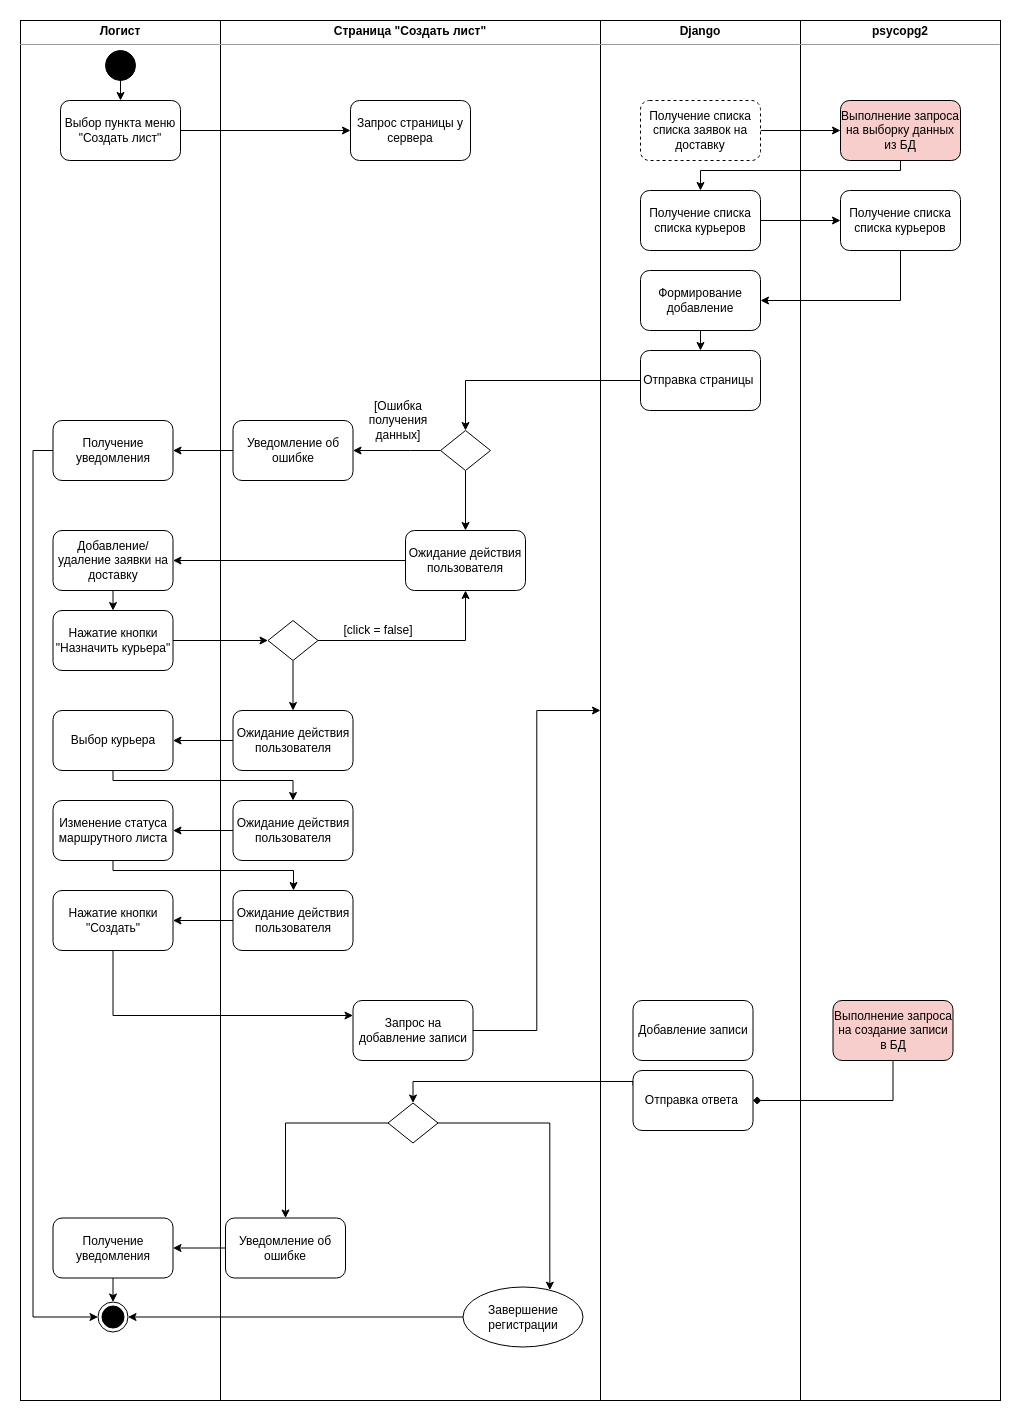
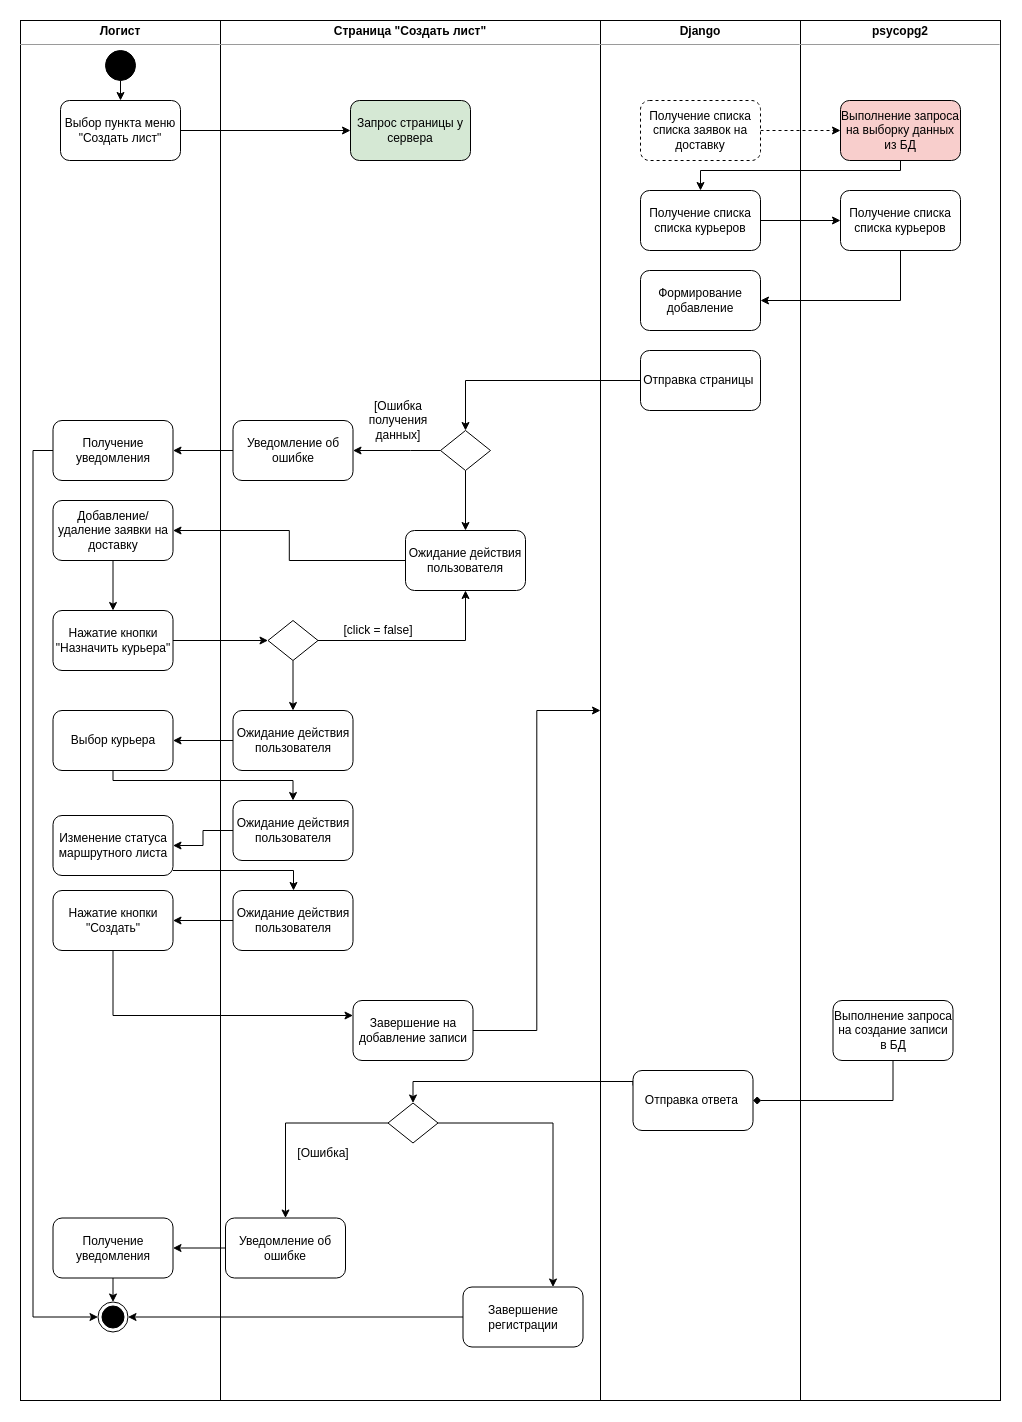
  <mxCell id="0" />
  <mxCell id="1" parent="0" />
  <mxCell id="2" value="&lt;p style=&quot;margin: 0px ; margin-top: 4px ; text-align: center&quot;&gt;&lt;b&gt;Логист&lt;/b&gt;&lt;/p&gt;&lt;hr size=&quot;1&quot;&gt;&lt;div style=&quot;height: 2px&quot;&gt;&lt;/div&gt;" style="verticalAlign=top;align=left;overflow=fill;fontSize=12;fontFamily=Helvetica;html=1;" parent="1" vertex="1"><mxGeometry x="20" y="20" width="200" height="1380" as="geometry" /></mxCell>
  <mxCell id="3" value="&lt;p style=&quot;margin: 0px ; margin-top: 4px ; text-align: center&quot;&gt;&lt;b&gt;Страница &quot;Создать лист&quot;&lt;/b&gt;&lt;/p&gt;&lt;hr size=&quot;1&quot;&gt;&lt;div style=&quot;height: 2px&quot;&gt;&lt;/div&gt;" style="verticalAlign=top;align=left;overflow=fill;fontSize=12;fontFamily=Helvetica;html=1;" parent="1" vertex="1"><mxGeometry x="220" y="20" width="380" height="1380" as="geometry" /></mxCell>
  <mxCell id="4" value="&lt;p style=&quot;margin: 0px ; margin-top: 4px ; text-align: center&quot;&gt;&lt;b&gt;Django&lt;/b&gt;&lt;/p&gt;&lt;hr size=&quot;1&quot;&gt;&lt;div style=&quot;height: 2px&quot;&gt;&lt;/div&gt;" style="verticalAlign=top;align=left;overflow=fill;fontSize=12;fontFamily=Helvetica;html=1;" parent="1" vertex="1"><mxGeometry x="600" y="20" width="200" height="1380" as="geometry" /></mxCell>
  <mxCell id="5" value="&lt;p style=&quot;margin: 0px ; margin-top: 4px ; text-align: center&quot;&gt;&lt;b&gt;psycopg2&lt;/b&gt;&lt;/p&gt;&lt;hr size=&quot;1&quot;&gt;&lt;div style=&quot;height: 2px&quot;&gt;&lt;/div&gt;" style="verticalAlign=top;align=left;overflow=fill;fontSize=12;fontFamily=Helvetica;html=1;" parent="1" vertex="1"><mxGeometry x="800" y="20" width="200" height="1380" as="geometry" /></mxCell>
  <mxCell id="6" style="edgeStyle=orthogonalEdgeStyle;rounded=0;orthogonalLoop=1;jettySize=auto;html=1;exitX=1;exitY=0.5;exitDx=0;exitDy=0;entryX=0;entryY=0.5;entryDx=0;entryDy=0;" parent="1" source="7" target="8" edge="1"><mxGeometry relative="1" as="geometry"><mxPoint x="260" y="140" as="targetPoint" /></mxGeometry></mxCell>
  <mxCell id="7" value="Выбор пункта меню&lt;br&gt;&quot;Создать лист&quot;" style="rounded=1;whiteSpace=wrap;html=1;" parent="1" vertex="1"><mxGeometry x="60" y="100" width="120" height="60" as="geometry" /></mxCell>
- <mxCell id="8" value="Запрос страницы у сервера" style="rounded=1;whiteSpace=wrap;html=1;" parent="1" vertex="1"><mxGeometry x="350" y="100" width="120" height="60" as="geometry" /></mxCell>
- <mxCell id="9" style="edgeStyle=orthogonalEdgeStyle;rounded=0;orthogonalLoop=1;jettySize=auto;html=1;exitX=1;exitY=0.5;exitDx=0;exitDy=0;entryX=0;entryY=0.5;entryDx=0;entryDy=0;" parent="1" source="10" target="12" edge="1"><mxGeometry relative="1" as="geometry" /></mxCell>
+ <mxCell id="8" value="Запрос страницы у сервера" style="rounded=1;whiteSpace=wrap;html=1;fillColor=#d5e8d4;" parent="1" vertex="1"><mxGeometry x="350" y="100" width="120" height="60" as="geometry" /></mxCell>
+ <mxCell id="9" style="edgeStyle=orthogonalEdgeStyle;rounded=0;orthogonalLoop=1;jettySize=auto;html=1;exitX=1;exitY=0.5;exitDx=0;exitDy=0;entryX=0;entryY=0.5;entryDx=0;entryDy=0;dashed=1;" parent="1" source="10" target="12" edge="1"><mxGeometry relative="1" as="geometry" /></mxCell>
  <mxCell id="10" value="Получение списка&lt;br&gt;списка заявок на доставку" style="rounded=1;whiteSpace=wrap;html=1;dashed=1;" parent="1" vertex="1"><mxGeometry x="640" y="100" width="120" height="60" as="geometry" /></mxCell>
  <mxCell id="11" style="edgeStyle=orthogonalEdgeStyle;rounded=0;orthogonalLoop=1;jettySize=auto;html=1;exitX=0.5;exitY=1;exitDx=0;exitDy=0;entryX=0.5;entryY=0;entryDx=0;entryDy=0;" parent="1" source="12" target="14" edge="1"><mxGeometry relative="1" as="geometry"><Array as="points"><mxPoint x="900" y="170" /><mxPoint x="700" y="170" /></Array></mxGeometry></mxCell>
  <mxCell id="12" value="Выполнение запроса на выборку данных из БД" style="rounded=1;whiteSpace=wrap;html=1;fillColor=#f8cecc;" parent="1" vertex="1"><mxGeometry x="840" y="100" width="120" height="60" as="geometry" /></mxCell>
  <mxCell id="13" style="edgeStyle=orthogonalEdgeStyle;rounded=0;orthogonalLoop=1;jettySize=auto;html=1;entryX=0;entryY=0.5;entryDx=0;entryDy=0;" edge="1" parent="1" source="14" target="46"><mxGeometry relative="1" as="geometry" /></mxCell>
  <mxCell id="14" value="Получение списка&lt;br&gt;списка курьеров" style="rounded=1;whiteSpace=wrap;html=1;" parent="1" vertex="1"><mxGeometry x="640" y="190" width="120" height="60" as="geometry" /></mxCell>
  <mxCell id="15" style="edgeStyle=orthogonalEdgeStyle;rounded=0;orthogonalLoop=1;jettySize=auto;html=1;exitX=0;exitY=0.5;exitDx=0;exitDy=0;entryX=0.5;entryY=0;entryDx=0;entryDy=0;" parent="1" source="16" target="21" edge="1"><mxGeometry relative="1" as="geometry" /></mxCell>
  <mxCell id="16" value="Отправка страницы&amp;nbsp;" style="rounded=1;whiteSpace=wrap;html=1;" parent="1" vertex="1"><mxGeometry x="640" y="350" width="120" height="60" as="geometry" /></mxCell>
  <mxCell id="17" style="edgeStyle=orthogonalEdgeStyle;rounded=0;orthogonalLoop=1;jettySize=auto;html=1;exitX=0.5;exitY=1;exitDx=0;exitDy=0;entryX=0.5;entryY=0;entryDx=0;entryDy=0;" parent="1" source="18" target="7" edge="1"><mxGeometry relative="1" as="geometry" /></mxCell>
  <mxCell id="18" value="" style="ellipse;whiteSpace=wrap;html=1;aspect=fixed;fillColor=#000000;" parent="1" vertex="1"><mxGeometry x="105" y="50" width="30" height="30" as="geometry" /></mxCell>
  <mxCell id="19" style="edgeStyle=orthogonalEdgeStyle;rounded=0;orthogonalLoop=1;jettySize=auto;html=1;exitX=0;exitY=0.5;exitDx=0;exitDy=0;entryX=1;entryY=0.5;entryDx=0;entryDy=0;" parent="1" source="21" target="23" edge="1"><mxGeometry relative="1" as="geometry"><Array as="points"><mxPoint x="410" y="450" /><mxPoint x="410" y="450" /></Array></mxGeometry></mxCell>
  <mxCell id="20" style="edgeStyle=orthogonalEdgeStyle;rounded=0;orthogonalLoop=1;jettySize=auto;html=1;" edge="1" parent="1" source="21" target="63"><mxGeometry relative="1" as="geometry" /></mxCell>
  <mxCell id="21" value="" style="rhombus;whiteSpace=wrap;html=1;fillColor=#FFFFFF;" parent="1" vertex="1"><mxGeometry x="440" y="430" width="50" height="40" as="geometry" /></mxCell>
  <mxCell id="22" style="edgeStyle=orthogonalEdgeStyle;rounded=0;orthogonalLoop=1;jettySize=auto;html=1;exitX=0;exitY=0.5;exitDx=0;exitDy=0;entryX=1;entryY=0.5;entryDx=0;entryDy=0;" parent="1" source="23" target="26" edge="1"><mxGeometry relative="1" as="geometry" /></mxCell>
  <mxCell id="23" value="Уведомление об&lt;br&gt;ошибке" style="rounded=1;whiteSpace=wrap;html=1;" parent="1" vertex="1"><mxGeometry x="232.5" y="420" width="120" height="60" as="geometry" /></mxCell>
  <mxCell id="24" value="[Ошибка &lt;br&gt;получения &lt;br&gt;данных]" style="text;html=1;strokeColor=none;fillColor=none;align=center;verticalAlign=middle;whiteSpace=wrap;rounded=0;" parent="1" vertex="1"><mxGeometry x="367.5" y="410" width="60" height="20" as="geometry" /></mxCell>
  <mxCell id="25" style="edgeStyle=orthogonalEdgeStyle;rounded=0;orthogonalLoop=1;jettySize=auto;html=1;exitX=0;exitY=0.5;exitDx=0;exitDy=0;entryX=0;entryY=0.5;entryDx=0;entryDy=0;" parent="1" source="26" target="27" edge="1"><mxGeometry relative="1" as="geometry" /></mxCell>
  <mxCell id="26" value="Получение уведомления" style="rounded=1;whiteSpace=wrap;html=1;" parent="1" vertex="1"><mxGeometry x="52.5" y="420" width="120" height="60" as="geometry" /></mxCell>
  <mxCell id="27" value="" style="ellipse;html=1;shape=endState;fillColor=#000000;" parent="1" vertex="1"><mxGeometry x="97.5" y="1301.5" width="30" height="30" as="geometry" /></mxCell>
  <mxCell id="28" style="edgeStyle=orthogonalEdgeStyle;rounded=0;orthogonalLoop=1;jettySize=auto;html=1;exitX=1;exitY=0.5;exitDx=0;exitDy=0;" parent="1" source="29" target="4" edge="1"><mxGeometry relative="1" as="geometry" /></mxCell>
- <mxCell id="29" value="Запрос на добавление записи" style="rounded=1;whiteSpace=wrap;html=1;" parent="1" vertex="1"><mxGeometry x="352.5" y="1000" width="120" height="60" as="geometry" /></mxCell>
- <mxCell id="30" value="Добавление записи" style="rounded=1;whiteSpace=wrap;html=1;" parent="1" vertex="1"><mxGeometry x="632.5" y="1000" width="120" height="60" as="geometry" /></mxCell>
+ <mxCell id="29" value="Завершение на добавление записи" style="rounded=1;whiteSpace=wrap;html=1;" parent="1" vertex="1"><mxGeometry x="352.5" y="1000" width="120" height="60" as="geometry" /></mxCell>
  <mxCell id="31" style="edgeStyle=orthogonalEdgeStyle;rounded=0;orthogonalLoop=1;jettySize=auto;html=1;exitX=0.5;exitY=1;exitDx=0;exitDy=0;entryX=1;entryY=0.5;entryDx=0;entryDy=0;endArrow=diamond;" parent="1" source="32" target="34" edge="1"><mxGeometry relative="1" as="geometry" /></mxCell>
- <mxCell id="32" value="Выполнение запроса на создание записи в БД" style="rounded=1;whiteSpace=wrap;html=1;fillColor=#f8cecc;" parent="1" vertex="1"><mxGeometry x="832.5" y="1000" width="120" height="60" as="geometry" /></mxCell>
+ <mxCell id="32" value="Выполнение запроса на создание записи в БД" style="rounded=1;whiteSpace=wrap;html=1;" parent="1" vertex="1"><mxGeometry x="832.5" y="1000" width="120" height="60" as="geometry" /></mxCell>
  <mxCell id="33" style="edgeStyle=orthogonalEdgeStyle;rounded=0;orthogonalLoop=1;jettySize=auto;html=1;exitX=0;exitY=0.25;exitDx=0;exitDy=0;entryX=0.5;entryY=0;entryDx=0;entryDy=0;" parent="1" source="34" target="37" edge="1"><mxGeometry relative="1" as="geometry"><Array as="points"><mxPoint x="633" y="1081" /><mxPoint x="413" y="1081" /></Array></mxGeometry></mxCell>
  <mxCell id="34" value="Отправка ответа&amp;nbsp;" style="rounded=1;whiteSpace=wrap;html=1;" parent="1" vertex="1"><mxGeometry x="632.5" y="1070" width="120" height="60" as="geometry" /></mxCell>
  <mxCell id="35" style="edgeStyle=orthogonalEdgeStyle;rounded=0;orthogonalLoop=1;jettySize=auto;html=1;exitX=1;exitY=0.5;exitDx=0;exitDy=0;entryX=0.75;entryY=0;entryDx=0;entryDy=0;" parent="1" source="37" target="39" edge="1"><mxGeometry relative="1" as="geometry" /></mxCell>
  <mxCell id="36" style="edgeStyle=orthogonalEdgeStyle;rounded=0;orthogonalLoop=1;jettySize=auto;html=1;exitX=0;exitY=0.5;exitDx=0;exitDy=0;entryX=0.5;entryY=0;entryDx=0;entryDy=0;" edge="1" parent="1" source="37" target="42"><mxGeometry relative="1" as="geometry" /></mxCell>
  <mxCell id="37" value="" style="rhombus;whiteSpace=wrap;html=1;fillColor=#FFFFFF;" parent="1" vertex="1"><mxGeometry x="387.5" y="1102.5" width="50" height="40" as="geometry" /></mxCell>
  <mxCell id="38" style="edgeStyle=orthogonalEdgeStyle;rounded=0;orthogonalLoop=1;jettySize=auto;html=1;exitX=0;exitY=0.5;exitDx=0;exitDy=0;entryX=1;entryY=0.5;entryDx=0;entryDy=0;" parent="1" source="39" target="27" edge="1"><mxGeometry relative="1" as="geometry"><Array as="points" /></mxGeometry></mxCell>
- <mxCell id="39" value="Завершение регистрации" style="ellipse;whiteSpace=wrap;html=1;" parent="1" vertex="1"><mxGeometry x="462.5" y="1286.5" width="120" height="60" as="geometry" /></mxCell>
+ <mxCell id="39" value="Завершение регистрации" style="rounded=1;whiteSpace=wrap;html=1;" parent="1" vertex="1"><mxGeometry x="462.5" y="1286.5" width="120" height="60" as="geometry" /></mxCell>
+ <mxCell id="40" value="[Ошибка]" style="text;html=1;strokeColor=none;fillColor=none;align=center;verticalAlign=middle;whiteSpace=wrap;rounded=0;" parent="1" vertex="1"><mxGeometry x="292.5" y="1142.5" width="60" height="20" as="geometry" /></mxCell>
  <mxCell id="41" style="edgeStyle=orthogonalEdgeStyle;rounded=0;orthogonalLoop=1;jettySize=auto;html=1;exitX=0;exitY=0.5;exitDx=0;exitDy=0;entryX=1;entryY=0.5;entryDx=0;entryDy=0;" parent="1" source="42" target="44" edge="1"><mxGeometry relative="1" as="geometry"><Array as="points" /></mxGeometry></mxCell>
  <mxCell id="42" value="Уведомление об&lt;br&gt;ошибке" style="rounded=1;whiteSpace=wrap;html=1;" parent="1" vertex="1"><mxGeometry x="225" y="1217.5" width="120" height="60" as="geometry" /></mxCell>
  <mxCell id="43" style="edgeStyle=orthogonalEdgeStyle;rounded=0;orthogonalLoop=1;jettySize=auto;html=1;exitX=0.5;exitY=1;exitDx=0;exitDy=0;entryX=0.5;entryY=0;entryDx=0;entryDy=0;" parent="1" source="44" target="27" edge="1"><mxGeometry relative="1" as="geometry" /></mxCell>
  <mxCell id="44" value="Получение уведомления" style="rounded=1;whiteSpace=wrap;html=1;" parent="1" vertex="1"><mxGeometry x="52.5" y="1217.5" width="120" height="60" as="geometry" /></mxCell>
  <mxCell id="45" style="edgeStyle=orthogonalEdgeStyle;rounded=0;orthogonalLoop=1;jettySize=auto;html=1;entryX=1;entryY=0.5;entryDx=0;entryDy=0;" edge="1" parent="1" source="46" target="48"><mxGeometry relative="1" as="geometry"><Array as="points"><mxPoint x="900" y="300" /></Array></mxGeometry></mxCell>
  <mxCell id="46" value="Получение списка&lt;br&gt;списка курьеров" style="rounded=1;whiteSpace=wrap;html=1;" vertex="1" parent="1"><mxGeometry x="840" y="190" width="120" height="60" as="geometry" /></mxCell>
- <mxCell id="47" style="edgeStyle=orthogonalEdgeStyle;rounded=0;orthogonalLoop=1;jettySize=auto;html=1;exitX=0.5;exitY=1;exitDx=0;exitDy=0;entryX=0.5;entryY=0;entryDx=0;entryDy=0;" edge="1" parent="1" source="48" target="16"><mxGeometry relative="1" as="geometry" /></mxCell>
  <mxCell id="48" value="Формирование добавление" style="rounded=1;whiteSpace=wrap;html=1;" vertex="1" parent="1"><mxGeometry x="640" y="270" width="120" height="60" as="geometry" /></mxCell>
  <mxCell id="49" style="edgeStyle=orthogonalEdgeStyle;rounded=0;orthogonalLoop=1;jettySize=auto;html=1;exitX=0.5;exitY=1;exitDx=0;exitDy=0;" edge="1" parent="1" source="46"><mxGeometry relative="1" as="geometry"><mxPoint x="900" y="250" as="targetPoint" /></mxGeometry></mxCell>
  <mxCell id="50" style="edgeStyle=orthogonalEdgeStyle;rounded=0;orthogonalLoop=1;jettySize=auto;html=1;exitX=0.5;exitY=1;exitDx=0;exitDy=0;entryX=0.5;entryY=0;entryDx=0;entryDy=0;" edge="1" parent="1" source="51" target="53"><mxGeometry relative="1" as="geometry" /></mxCell>
- <mxCell id="51" value="Добавление/ удаление заявки на доставку" style="rounded=1;whiteSpace=wrap;html=1;" vertex="1" parent="1"><mxGeometry x="52.5" y="530" width="120" height="60" as="geometry" /></mxCell>
+ <mxCell id="51" value="Добавление/ удаление заявки на доставку" style="rounded=1;whiteSpace=wrap;html=1;" vertex="1" parent="1"><mxGeometry x="52.5" y="500" width="120" height="60" as="geometry" /></mxCell>
  <mxCell id="52" style="edgeStyle=orthogonalEdgeStyle;rounded=0;orthogonalLoop=1;jettySize=auto;html=1;entryX=0;entryY=0.5;entryDx=0;entryDy=0;" edge="1" parent="1" source="53" target="56"><mxGeometry relative="1" as="geometry" /></mxCell>
  <mxCell id="53" value="Нажатие кнопки &quot;Назначить курьера&quot;" style="rounded=1;whiteSpace=wrap;html=1;" vertex="1" parent="1"><mxGeometry x="52.5" y="610" width="120" height="60" as="geometry" /></mxCell>
  <mxCell id="54" style="edgeStyle=orthogonalEdgeStyle;rounded=0;orthogonalLoop=1;jettySize=auto;html=1;entryX=0.5;entryY=1;entryDx=0;entryDy=0;" edge="1" parent="1" source="56" target="63"><mxGeometry relative="1" as="geometry"><Array as="points"><mxPoint x="465" y="640" /></Array></mxGeometry></mxCell>
  <mxCell id="55" style="edgeStyle=orthogonalEdgeStyle;rounded=0;orthogonalLoop=1;jettySize=auto;html=1;exitX=0.5;exitY=1;exitDx=0;exitDy=0;entryX=0.5;entryY=0;entryDx=0;entryDy=0;" edge="1" parent="1" source="56" target="59"><mxGeometry relative="1" as="geometry" /></mxCell>
  <mxCell id="56" value="" style="rhombus;whiteSpace=wrap;html=1;fillColor=#FFFFFF;" vertex="1" parent="1"><mxGeometry x="267.5" width="50" height="40" as="geometry" y="620" /></mxCell>
  <mxCell id="57" value="[click = false]" style="text;html=1;strokeColor=none;fillColor=none;align=center;verticalAlign=middle;whiteSpace=wrap;rounded=0;" vertex="1" parent="1"><mxGeometry x="327.5" width="100" height="20" as="geometry" y="620" /></mxCell>
  <mxCell id="58" style="edgeStyle=orthogonalEdgeStyle;rounded=0;orthogonalLoop=1;jettySize=auto;html=1;entryX=1;entryY=0.5;entryDx=0;entryDy=0;" edge="1" parent="1" source="59" target="61"><mxGeometry relative="1" as="geometry" /></mxCell>
  <mxCell id="59" value="Ожидание действия&lt;br&gt;пользователя" style="rounded=1;whiteSpace=wrap;html=1;" vertex="1" parent="1"><mxGeometry x="232.5" y="710" width="120" height="60" as="geometry" /></mxCell>
  <mxCell id="60" style="edgeStyle=orthogonalEdgeStyle;rounded=0;orthogonalLoop=1;jettySize=auto;html=1;entryX=0.5;entryY=0;entryDx=0;entryDy=0;" edge="1" parent="1" source="61" target="65"><mxGeometry relative="1" as="geometry"><Array as="points"><mxPoint x="113" y="780" /><mxPoint x="293" y="780" /></Array></mxGeometry></mxCell>
  <mxCell id="61" value="Выбор курьера" style="rounded=1;whiteSpace=wrap;html=1;" vertex="1" parent="1"><mxGeometry x="52.5" y="710" width="120" height="60" as="geometry" /></mxCell>
  <mxCell id="62" style="edgeStyle=orthogonalEdgeStyle;rounded=0;orthogonalLoop=1;jettySize=auto;html=1;entryX=1;entryY=0.5;entryDx=0;entryDy=0;" edge="1" parent="1" source="63" target="51"><mxGeometry relative="1" as="geometry" /></mxCell>
  <mxCell id="63" value="Ожидание действия&lt;br&gt;пользователя" style="rounded=1;whiteSpace=wrap;html=1;" vertex="1" parent="1"><mxGeometry x="405" y="530" width="120" height="60" as="geometry" /></mxCell>
  <mxCell id="64" style="edgeStyle=orthogonalEdgeStyle;rounded=0;orthogonalLoop=1;jettySize=auto;html=1;entryX=1;entryY=0.5;entryDx=0;entryDy=0;" edge="1" parent="1" source="65" target="67"><mxGeometry relative="1" as="geometry" /></mxCell>
  <mxCell id="65" value="Ожидание действия&lt;br&gt;пользователя" style="rounded=1;whiteSpace=wrap;html=1;" vertex="1" parent="1"><mxGeometry x="232.5" y="800" width="120" height="60" as="geometry" /></mxCell>
  <mxCell id="66" style="edgeStyle=orthogonalEdgeStyle;rounded=0;orthogonalLoop=1;jettySize=auto;html=1;" edge="1" parent="1" source="67" target="69"><mxGeometry relative="1" as="geometry"><Array as="points"><mxPoint x="113" y="870" /><mxPoint x="293" y="870" /></Array></mxGeometry></mxCell>
- <mxCell id="67" value="Изменение статуса маршрутного листа" style="rounded=1;whiteSpace=wrap;html=1;" vertex="1" parent="1"><mxGeometry x="52.5" y="800" width="120" height="60" as="geometry" /></mxCell>
+ <mxCell id="67" value="Изменение статуса маршрутного листа" style="rounded=1;whiteSpace=wrap;html=1;" vertex="1" parent="1"><mxGeometry x="52.5" y="815" width="120" height="60" as="geometry" /></mxCell>
  <mxCell id="68" style="edgeStyle=orthogonalEdgeStyle;rounded=0;orthogonalLoop=1;jettySize=auto;html=1;entryX=1;entryY=0.5;entryDx=0;entryDy=0;" edge="1" parent="1" source="69" target="71"><mxGeometry relative="1" as="geometry" /></mxCell>
  <mxCell id="69" value="Ожидание действия&lt;br&gt;пользователя" style="rounded=1;whiteSpace=wrap;html=1;" vertex="1" parent="1"><mxGeometry x="232.5" y="890" width="120" height="60" as="geometry" /></mxCell>
  <mxCell id="70" style="edgeStyle=orthogonalEdgeStyle;rounded=0;orthogonalLoop=1;jettySize=auto;html=1;entryX=0;entryY=0.25;entryDx=0;entryDy=0;" edge="1" parent="1" source="71" target="29"><mxGeometry relative="1" as="geometry"><Array as="points"><mxPoint x="113" y="1015" /></Array></mxGeometry></mxCell>
  <mxCell id="71" value="Нажатие кнопки &quot;Создать&quot;" style="rounded=1;whiteSpace=wrap;html=1;" vertex="1" parent="1"><mxGeometry x="52.5" y="890" width="120" height="60" as="geometry" /></mxCell>
